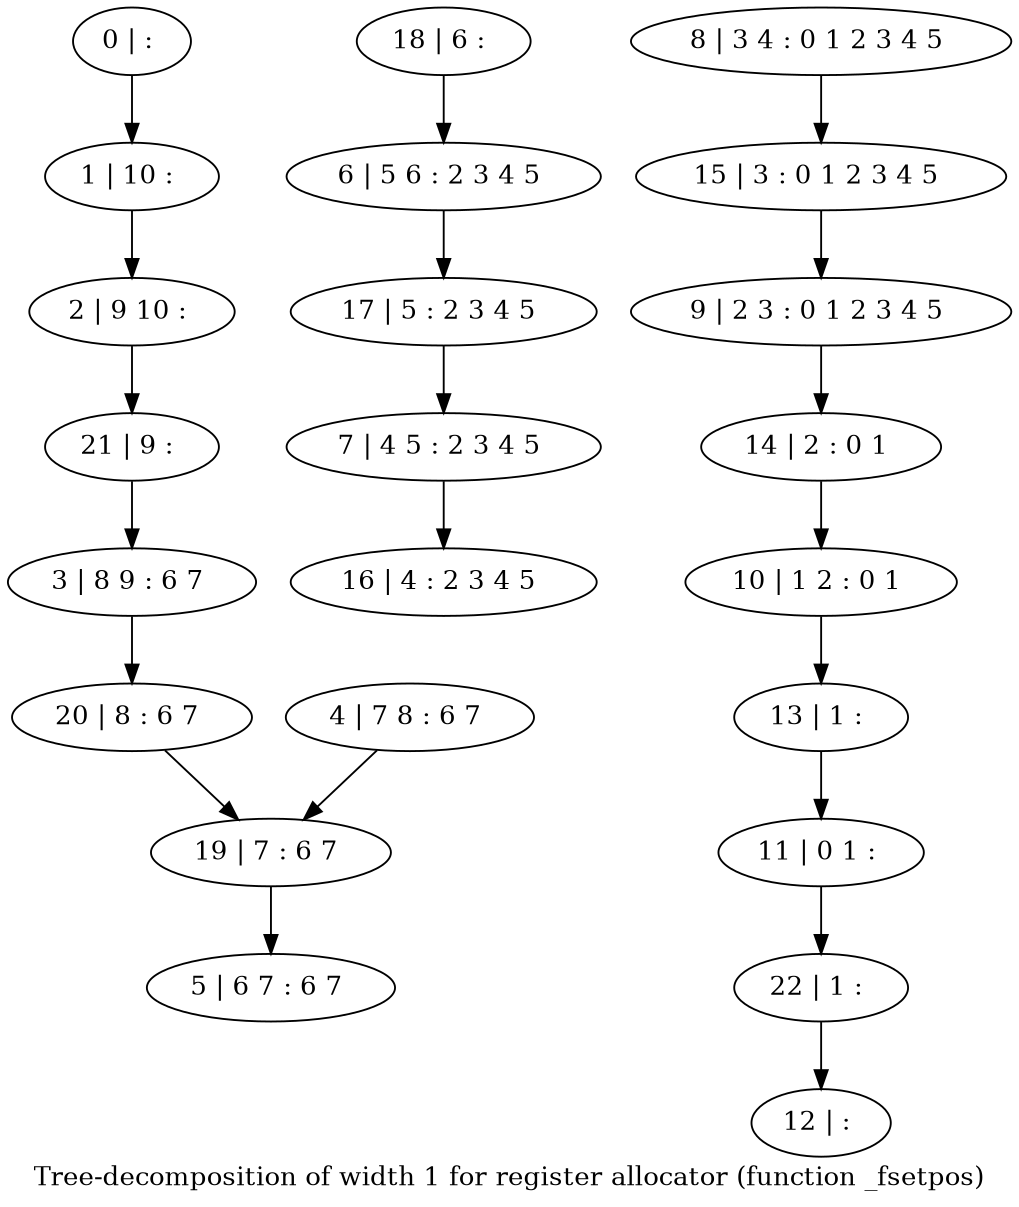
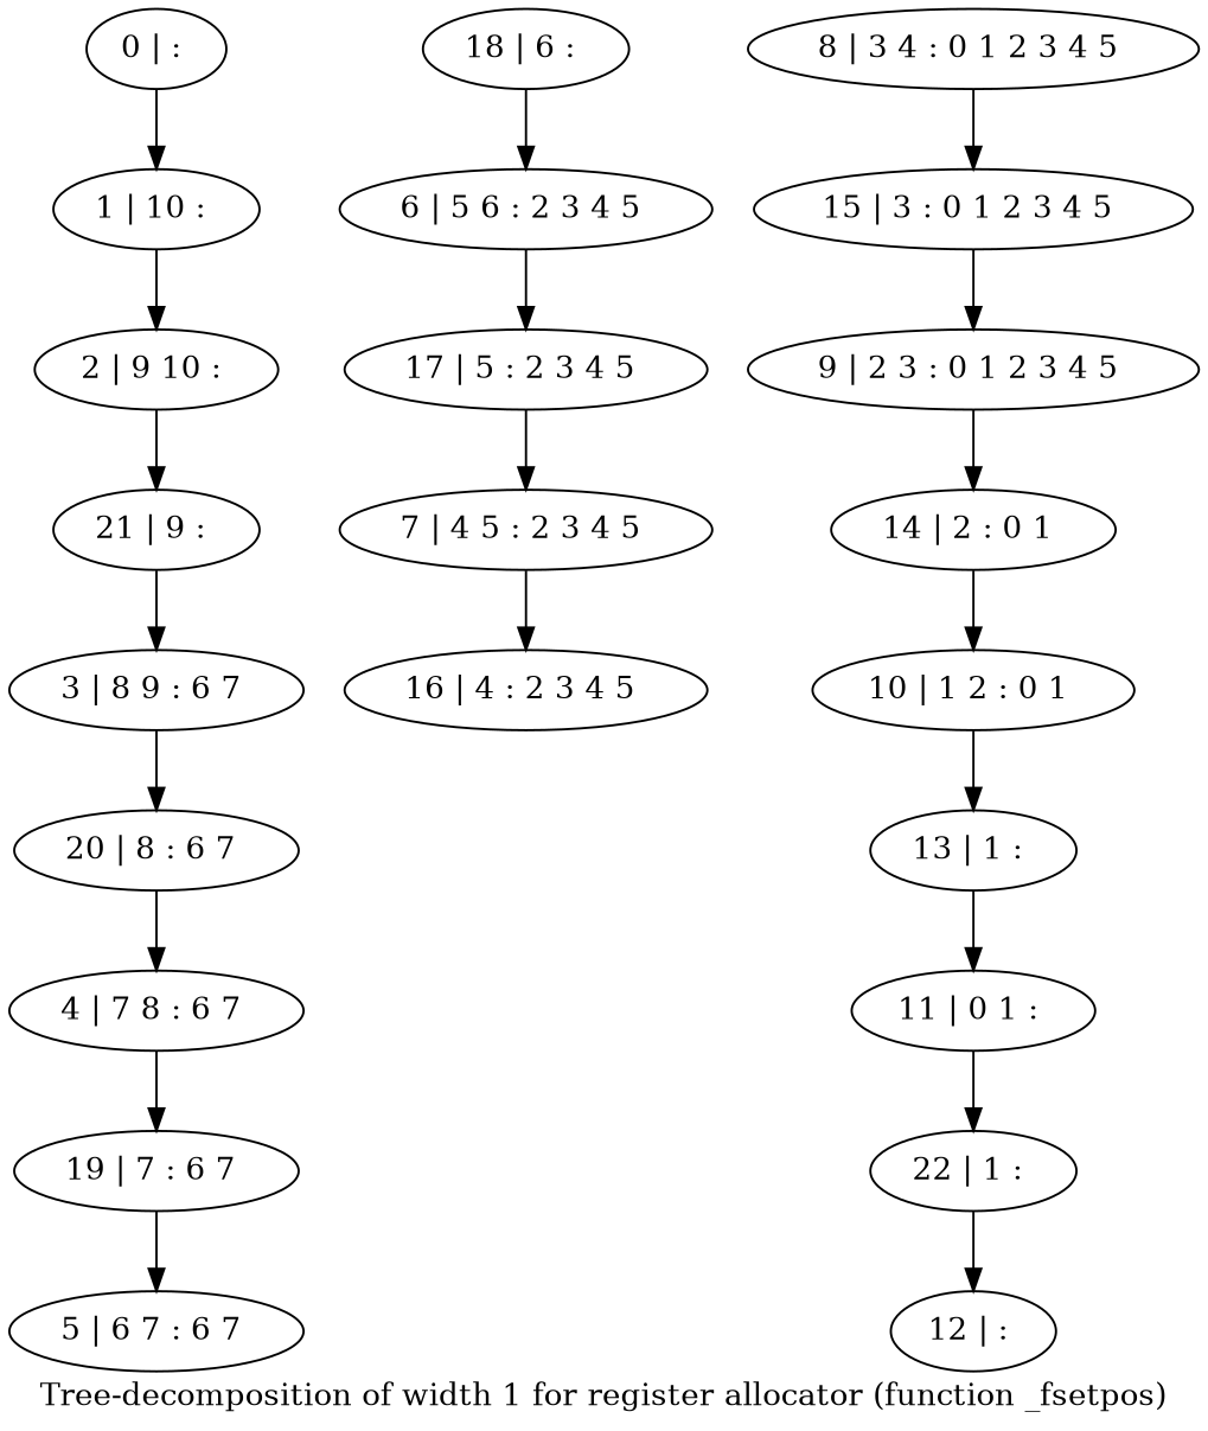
  digraph {
    label="Tree-decomposition of width 1 for register allocator (function _fsetpos)"
    n1 [label="0 | : "]
    n2 [label="1 | 10 : "]
    n3 [label="2 | 9 10 : "]
    n4 [label="21 | 9 : "]
    n5 [label="3 | 8 9 : 6 7 "]
    n6 [label="20 | 8 : 6 7 "]
    n7 [label="4 | 7 8 : 6 7 "]
    n8 [label="19 | 7 : 6 7 "]
    n9 [label="5 | 6 7 : 6 7 "]
    n10 [label="18 | 6 : "]
    n11 [label="6 | 5 6 : 2 3 4 5 "]
    n12 [label="17 | 5 : 2 3 4 5 "]
    n13 [label="7 | 4 5 : 2 3 4 5 "]
    n14 [label="16 | 4 : 2 3 4 5 "]
    n15 [label="8 | 3 4 : 0 1 2 3 4 5 "]
    n16 [label="15 | 3 : 0 1 2 3 4 5 "]
    n17 [label="9 | 2 3 : 0 1 2 3 4 5 "]
    n18 [label="14 | 2 : 0 1 "]
    n19 [label="10 | 1 2 : 0 1 "]
    n20 [label="13 | 1 : "]
    n21 [label="11 | 0 1 : "]
    n22 [label="22 | 1 : "]
    n23 [label="12 | : "]
    n1 -> n2
    n2 -> n3
    n3 -> n4
    n4 -> n5
    n5 -> n6
-   n6 -> n8
+   n6 -> n7
    n7 -> n8
    n8 -> n9
    n10 -> n11
    n11 -> n12
    n12 -> n13
    n13 -> n14
    n15 -> n16
    n16 -> n17
    n17 -> n18
    n18 -> n19
    n19 -> n20
    n20 -> n21
    n21 -> n22
    n22 -> n23
  }
